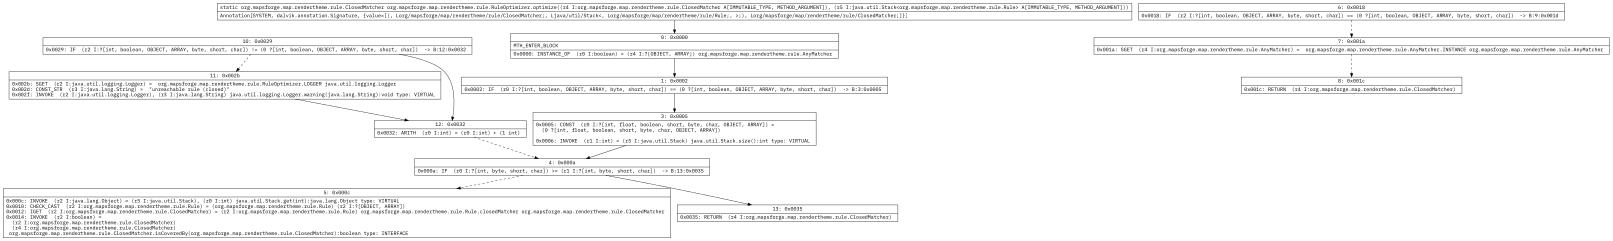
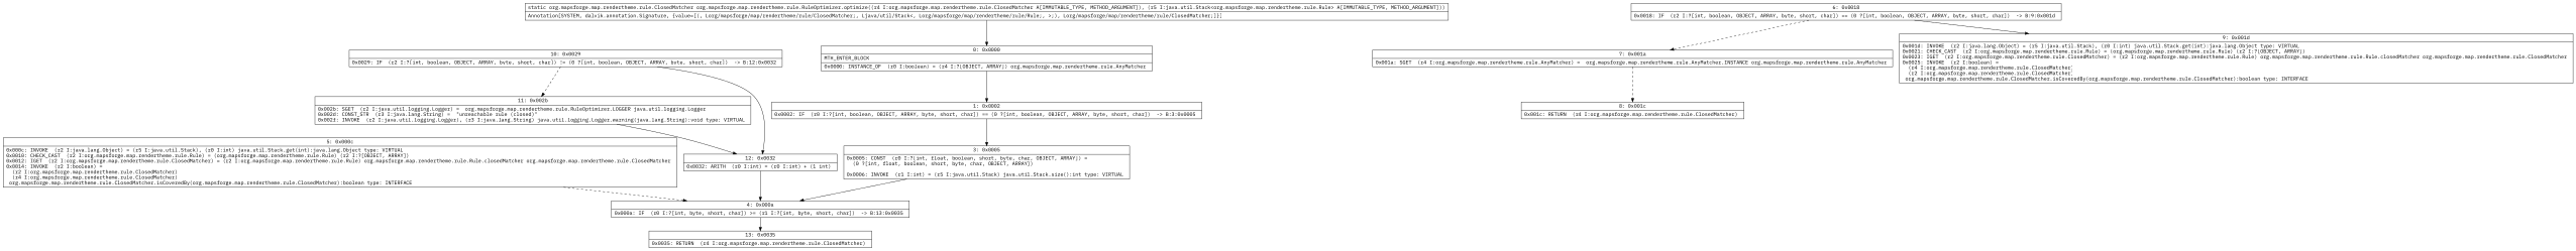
  digraph {
    fontname="IBM Plex Mono"
    node [fontname="IBM Plex Mono" shape=record]
    edge [fontname="IBM Plex Mono"]
    n1 [label="{0\:\ 0x0000|MTH_ENTER_BLOCK\l|0x0000: INSTANCE_OF  (r0 I:boolean) = (r4 I:?[OBJECT, ARRAY]) org.mapsforge.map.rendertheme.rule.AnyMatcher \l}"]
    n2 [label="{1\:\ 0x0002|0x0002: IF  (r0 I:?[int, boolean, OBJECT, ARRAY, byte, short, char]) == (0 ?[int, boolean, OBJECT, ARRAY, byte, short, char])  \-\> B:3:0x0005 \l}"]
    n3 [label="{3\:\ 0x0005|0x0005: CONST  (r0 I:?[int, float, boolean, short, byte, char, OBJECT, ARRAY]) = \l  (0 ?[int, float, boolean, short, byte, char, OBJECT, ARRAY])\l \l0x0006: INVOKE  (r1 I:int) = (r5 I:java.util.Stack) java.util.Stack.size():int type: VIRTUAL \l}"]
    n4 [label="{4\:\ 0x000a|0x000a: IF  (r0 I:?[int, byte, short, char]) \>= (r1 I:?[int, byte, short, char])  \-\> B:13:0x0035 \l}"]
    n5 [label="{5\:\ 0x000c|0x000c: INVOKE  (r2 I:java.lang.Object) = (r5 I:java.util.Stack), (r0 I:int) java.util.Stack.get(int):java.lang.Object type: VIRTUAL \l0x0010: CHECK_CAST  (r2 I:org.mapsforge.map.rendertheme.rule.Rule) = (org.mapsforge.map.rendertheme.rule.Rule) (r2 I:?[OBJECT, ARRAY]) \l0x0012: IGET  (r2 I:org.mapsforge.map.rendertheme.rule.ClosedMatcher) = (r2 I:org.mapsforge.map.rendertheme.rule.Rule) org.mapsforge.map.rendertheme.rule.Rule.closedMatcher org.mapsforge.map.rendertheme.rule.ClosedMatcher \l0x0014: INVOKE  (r2 I:boolean) = \l  (r2 I:org.mapsforge.map.rendertheme.rule.ClosedMatcher)\l  (r4 I:org.mapsforge.map.rendertheme.rule.ClosedMatcher)\l org.mapsforge.map.rendertheme.rule.ClosedMatcher.isCoveredBy(org.mapsforge.map.rendertheme.rule.ClosedMatcher):boolean type: INTERFACE \l}"]
    n6 [label="{13\:\ 0x0035|0x0035: RETURN  (r4 I:org.mapsforge.map.rendertheme.rule.ClosedMatcher) \l}"]
    n7 [label="{6\:\ 0x0018|0x0018: IF  (r2 I:?[int, boolean, OBJECT, ARRAY, byte, short, char]) == (0 ?[int, boolean, OBJECT, ARRAY, byte, short, char])  \-\> B:9:0x001d \l}"]
    n8 [label="{7\:\ 0x001a|0x001a: SGET  (r4 I:org.mapsforge.map.rendertheme.rule.AnyMatcher) =  org.mapsforge.map.rendertheme.rule.AnyMatcher.INSTANCE org.mapsforge.map.rendertheme.rule.AnyMatcher \l}"]
+   n9 [label="{9\:\ 0x001d|0x001d: INVOKE  (r2 I:java.lang.Object) = (r5 I:java.util.Stack), (r0 I:int) java.util.Stack.get(int):java.lang.Object type: VIRTUAL \l0x0021: CHECK_CAST  (r2 I:org.mapsforge.map.rendertheme.rule.Rule) = (org.mapsforge.map.rendertheme.rule.Rule) (r2 I:?[OBJECT, ARRAY]) \l0x0023: IGET  (r2 I:org.mapsforge.map.rendertheme.rule.ClosedMatcher) = (r2 I:org.mapsforge.map.rendertheme.rule.Rule) org.mapsforge.map.rendertheme.rule.Rule.closedMatcher org.mapsforge.map.rendertheme.rule.ClosedMatcher \l0x0025: INVOKE  (r2 I:boolean) = \l  (r4 I:org.mapsforge.map.rendertheme.rule.ClosedMatcher)\l  (r2 I:org.mapsforge.map.rendertheme.rule.ClosedMatcher)\l org.mapsforge.map.rendertheme.rule.ClosedMatcher.isCoveredBy(org.mapsforge.map.rendertheme.rule.ClosedMatcher):boolean type: INTERFACE \l}"]
    n10 [label="{8\:\ 0x001c|0x001c: RETURN  (r4 I:org.mapsforge.map.rendertheme.rule.ClosedMatcher) \l}"]
    n11 [label="{10\:\ 0x0029|0x0029: IF  (r2 I:?[int, boolean, OBJECT, ARRAY, byte, short, char]) != (0 ?[int, boolean, OBJECT, ARRAY, byte, short, char])  \-\> B:12:0x0032 \l}"]
    n12 [label="{11\:\ 0x002b|0x002b: SGET  (r2 I:java.util.logging.Logger) =  org.mapsforge.map.rendertheme.rule.RuleOptimizer.LOGGER java.util.logging.Logger \l0x002d: CONST_STR  (r3 I:java.lang.String) =  \"unreachable rule (closed)\" \l0x002f: INVOKE  (r2 I:java.util.logging.Logger), (r3 I:java.lang.String) java.util.logging.Logger.warning(java.lang.String):void type: VIRTUAL \l}"]
    n13 [label="{12\:\ 0x0032|0x0032: ARITH  (r0 I:int) = (r0 I:int) + (1 int) \l}"]
    n14 [label="{static org.mapsforge.map.rendertheme.rule.ClosedMatcher org.mapsforge.map.rendertheme.rule.RuleOptimizer.optimize((r4 I:org.mapsforge.map.rendertheme.rule.ClosedMatcher A[IMMUTABLE_TYPE, METHOD_ARGUMENT]), (r5 I:java.util.Stack\<org.mapsforge.map.rendertheme.rule.Rule\> A[IMMUTABLE_TYPE, METHOD_ARGUMENT]))  | Annotation[SYSTEM, dalvik.annotation.Signature, \{value=[(, Lorg\/mapsforge\/map\/rendertheme\/rule\/ClosedMatcher;, Ljava\/util\/Stack\<, Lorg\/mapsforge\/map\/rendertheme\/rule\/Rule;, \>;), Lorg\/mapsforge\/map\/rendertheme\/rule\/ClosedMatcher;]\}]\l}"]
    n1 -> n2
    n2 -> n3
    n3 -> n4
-   n4 -> n5 [style=dashed]
+   n5 -> n4 [style=dashed]
    n4 -> n6
    n7 -> n8 [style=dashed]
+   n7 -> n9
    n8 -> n10 [style=dashed]
    n11 -> n12 [style=dashed]
    n11 -> n13
    n12 -> n13
-   n13 -> n4 [style=dashed]
+   n13 -> n4
    n14 -> n1
  }
